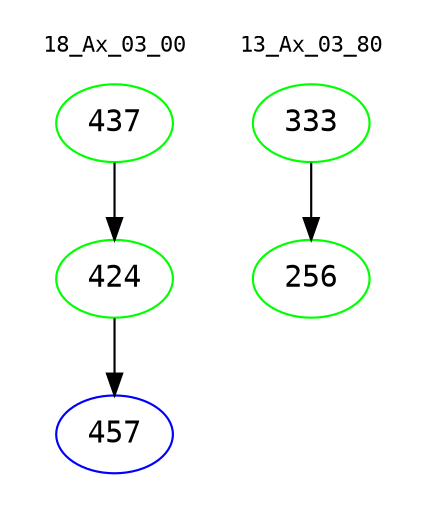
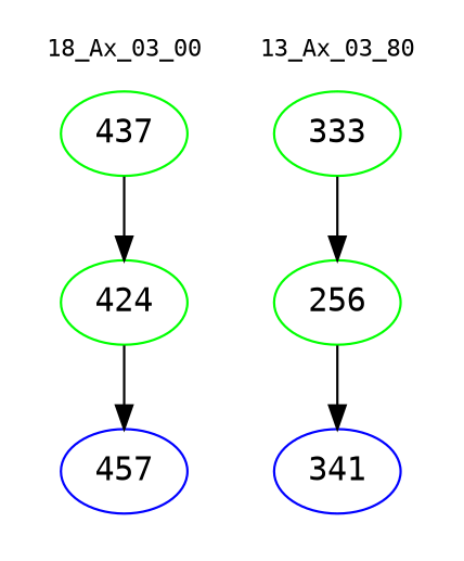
  digraph {
    fontname="DejaVu Sans Mono"
    node [color=green fontname="DejaVu Sans Mono"]
    edge [color=black fontname="DejaVu Sans Mono"]
    n1 [label=437]
    n2 [label=424]
    n3 [color=blue label=457]
    n4 [label=333]
    n5 [label=256]
+   n6 [color=blue label=341]
    subgraph cluster_1 {
      color=white
      fontsize=10
      label="18_Ax_03_00"
      n1
      n2
      n3
    }
    subgraph cluster_2 {
      color=white
      fontsize=10
      label="13_Ax_03_80"
      n4
      n5
+     n6
    }
    n1 -> n2
    n2 -> n3
    n4 -> n5
+   n5 -> n6
  }
